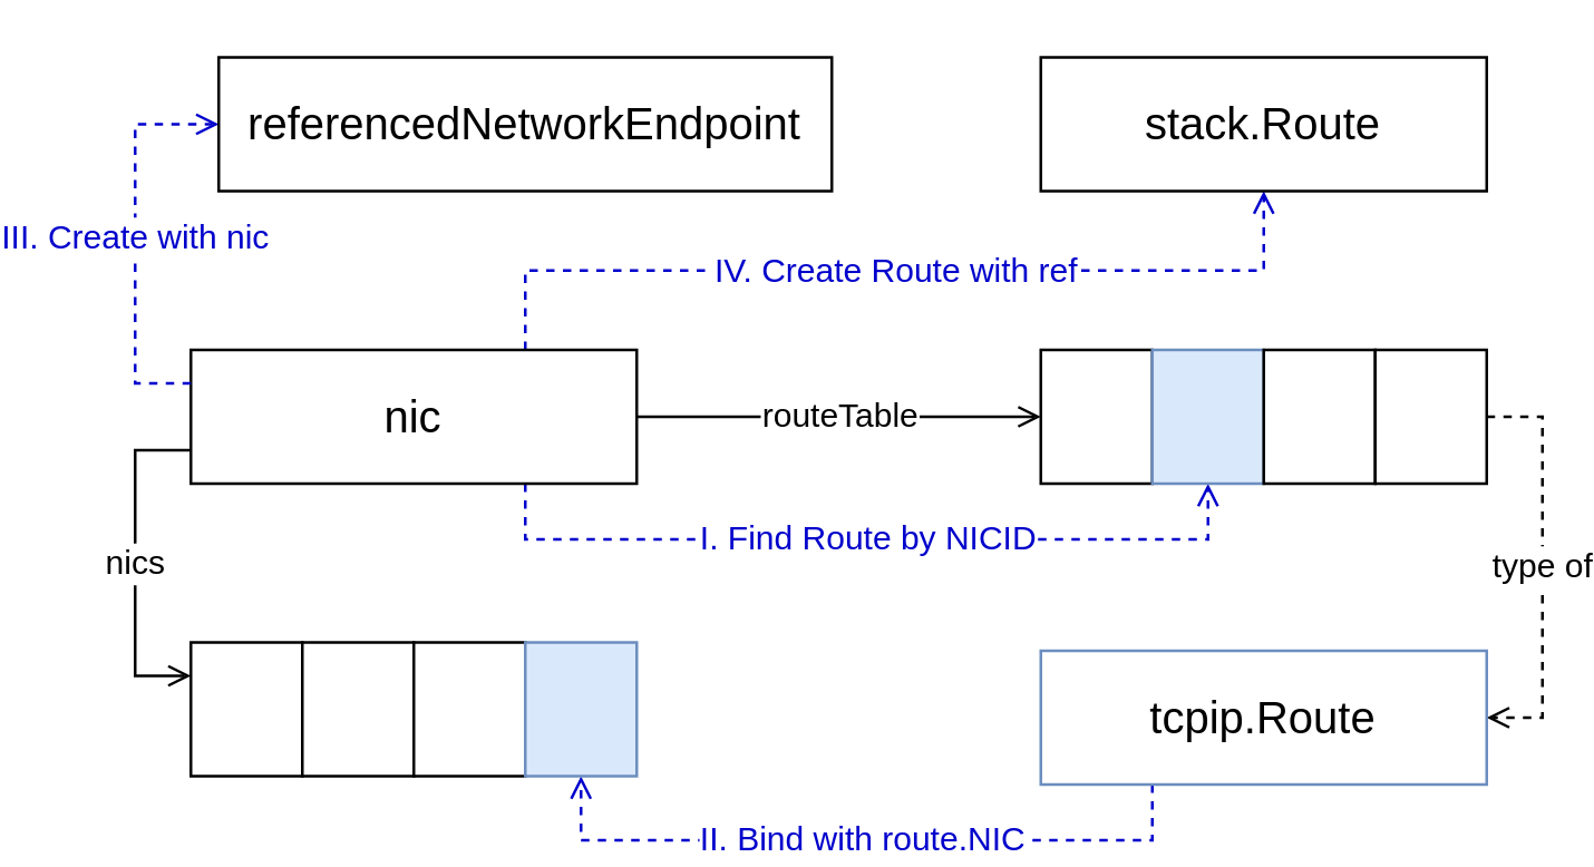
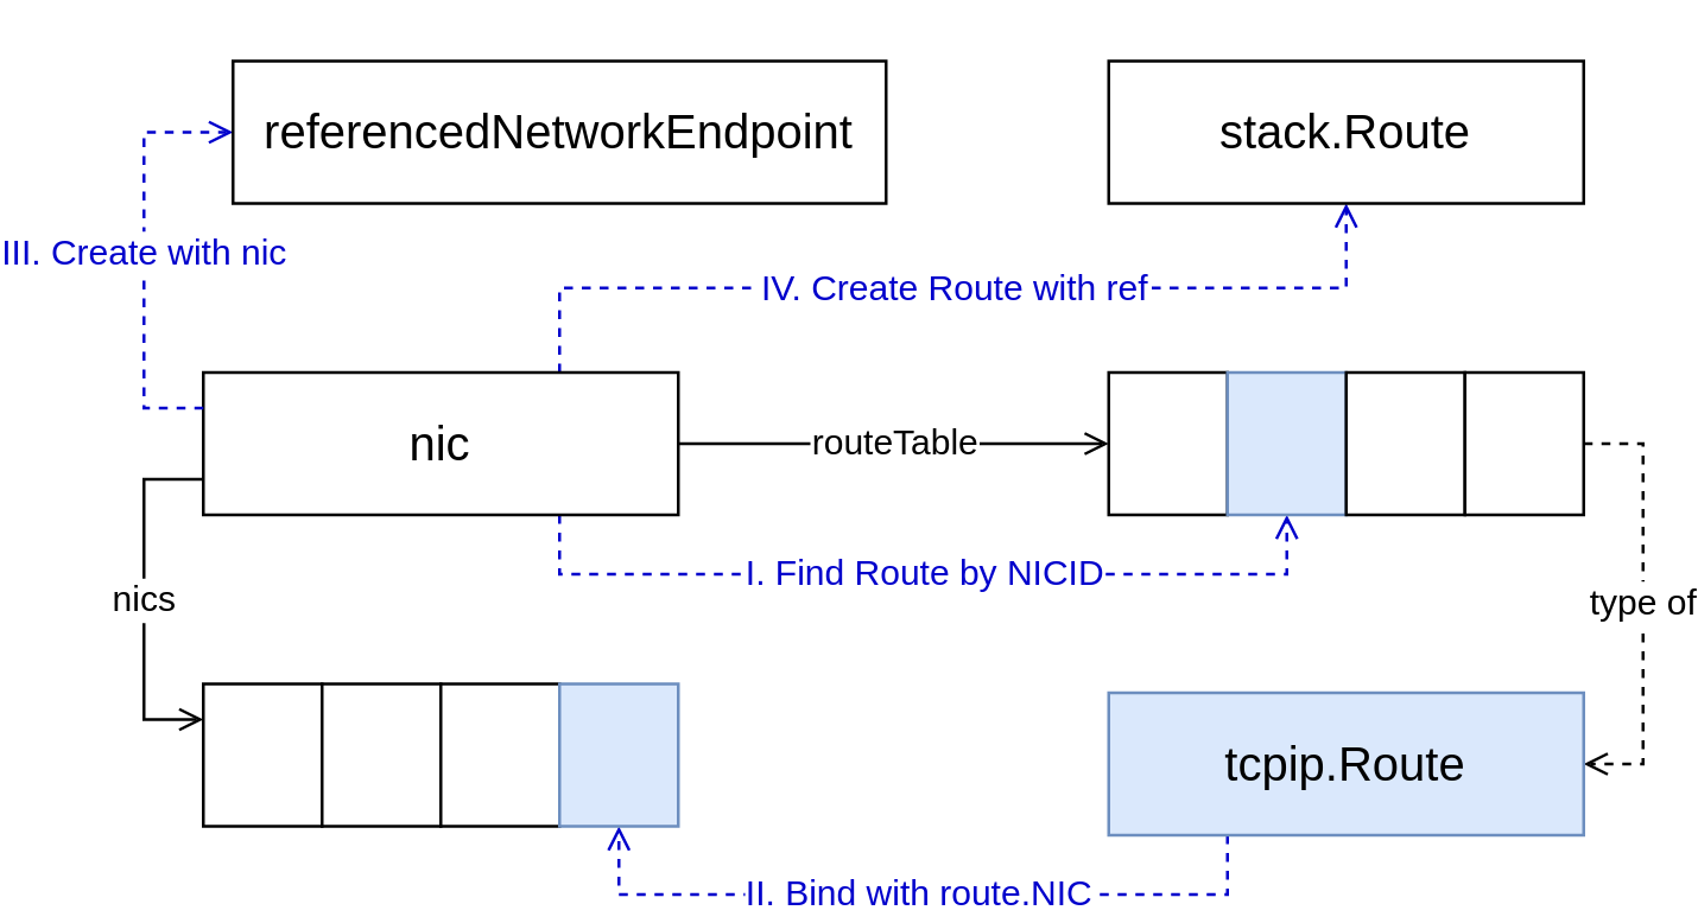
  <mxCell id="0" />
  <mxCell id="1" parent="0" />
  <mxCell id="2" value="routeTable" style="edgeStyle=orthogonalEdgeStyle;rounded=0;orthogonalLoop=1;jettySize=auto;html=1;fontSize=12;endArrow=open;endFill=0;" edge="1" parent="1" source="6" target="8"><mxGeometry relative="1" as="geometry" /></mxCell>
  <mxCell id="3" value="nics" style="edgeStyle=orthogonalEdgeStyle;rounded=0;orthogonalLoop=1;jettySize=auto;html=1;exitX=0;exitY=0.75;exitDx=0;exitDy=0;entryX=0;entryY=0.25;entryDx=0;entryDy=0;endArrow=open;endFill=0;fontSize=12;" edge="1" parent="1" source="6" target="14"><mxGeometry relative="1" as="geometry" /></mxCell>
  <mxCell id="4" value="I. Find Route by NICID" style="edgeStyle=orthogonalEdgeStyle;rounded=0;orthogonalLoop=1;jettySize=auto;html=1;exitX=0.75;exitY=1;exitDx=0;exitDy=0;entryX=0.5;entryY=1;entryDx=0;entryDy=0;endArrow=open;endFill=0;fontSize=12;dashed=1;strokeColor=#0000CC;fontColor=#0000CC;" edge="1" parent="1" source="6" target="9"><mxGeometry relative="1" as="geometry" /></mxCell>
  <mxCell id="5" value="IV. Create Route with ref" style="edgeStyle=orthogonalEdgeStyle;rounded=0;orthogonalLoop=1;jettySize=auto;html=1;exitX=0.75;exitY=0;exitDx=0;exitDy=0;entryX=0.5;entryY=1;entryDx=0;entryDy=0;dashed=1;endArrow=open;endFill=0;fontSize=12;strokeColor=#0000CC;fontColor=#0000CC;" edge="1" parent="1" source="6" target="20"><mxGeometry relative="1" as="geometry" /></mxCell>
  <mxCell id="6" value="nic" style="rounded=0;whiteSpace=wrap;html=1;fontSize=16;" vertex="1" parent="1"><mxGeometry x="20" y="125" width="160" height="48" as="geometry" /></mxCell>
  <mxCell id="7" value="type of" style="edgeStyle=orthogonalEdgeStyle;rounded=0;orthogonalLoop=1;jettySize=auto;html=1;exitX=1;exitY=0.5;exitDx=0;exitDy=0;entryX=1;entryY=0.5;entryDx=0;entryDy=0;endArrow=open;endFill=0;fontSize=12;dashed=1;" edge="1" parent="1" source="11" target="13"><mxGeometry relative="1" as="geometry" /></mxCell>
  <mxCell id="8" value="" style="rounded=0;whiteSpace=wrap;html=1;fontSize=16;" vertex="1" parent="1"><mxGeometry x="325" y="125" width="40" height="48" as="geometry" /></mxCell>
  <mxCell id="9" value="" style="rounded=0;whiteSpace=wrap;html=1;fontSize=16;fillColor=#dae8fc;strokeColor=#6c8ebf;" vertex="1" parent="1"><mxGeometry x="365" y="125" width="40" height="48" as="geometry" /></mxCell>
  <mxCell id="10" value="" style="rounded=0;whiteSpace=wrap;html=1;fontSize=16;" vertex="1" parent="1"><mxGeometry x="405" y="125" width="40" height="48" as="geometry" /></mxCell>
  <mxCell id="11" value="" style="rounded=0;whiteSpace=wrap;html=1;fontSize=16;" vertex="1" parent="1"><mxGeometry x="445" y="125" width="40" height="48" as="geometry" /></mxCell>
  <mxCell id="12" value="II. Bind with route.NIC" style="edgeStyle=orthogonalEdgeStyle;rounded=0;orthogonalLoop=1;jettySize=auto;html=1;exitX=0.25;exitY=1;exitDx=0;exitDy=0;entryX=0.5;entryY=1;entryDx=0;entryDy=0;dashed=1;endArrow=open;endFill=0;fontSize=12;strokeColor=#0000CC;fontColor=#0000CC;" edge="1" parent="1" source="13" target="18"><mxGeometry relative="1" as="geometry" /></mxCell>
- <mxCell id="13" value="tcpip.Route" style="rounded=0;whiteSpace=wrap;html=1;fontSize=16;fillColor=#ffffff;strokeColor=#6c8ebf;" vertex="1" parent="1"><mxGeometry x="325" y="233" width="160" height="48" as="geometry" /></mxCell>
+ <mxCell id="13" value="tcpip.Route" style="rounded=0;whiteSpace=wrap;html=1;fontSize=16;fillColor=#dae8fc;strokeColor=#6c8ebf;" vertex="1" parent="1"><mxGeometry x="325" y="233" width="160" height="48" as="geometry" /></mxCell>
  <mxCell id="14" value="" style="rounded=0;whiteSpace=wrap;html=1;fontSize=16;" vertex="1" parent="1"><mxGeometry x="20" y="230" width="40" height="48" as="geometry" /></mxCell>
  <mxCell id="15" value="" style="rounded=0;whiteSpace=wrap;html=1;fontSize=16;" vertex="1" parent="1"><mxGeometry x="60" y="230" width="40" height="48" as="geometry" /></mxCell>
  <mxCell id="16" value="" style="rounded=0;whiteSpace=wrap;html=1;fontSize=16;" vertex="1" parent="1"><mxGeometry x="100" y="230" width="40" height="48" as="geometry" /></mxCell>
  <mxCell id="17" value="III. Create with nic" style="edgeStyle=orthogonalEdgeStyle;rounded=0;orthogonalLoop=1;jettySize=auto;html=1;exitX=0;exitY=0.25;exitDx=0;exitDy=0;entryX=0;entryY=0.5;entryDx=0;entryDy=0;endArrow=open;endFill=0;fontSize=12;dashed=1;strokeColor=#0000CC;fontColor=#0000CC;" edge="1" parent="1" source="6" target="19"><mxGeometry relative="1" as="geometry" /></mxCell>
  <mxCell id="18" value="" style="rounded=0;whiteSpace=wrap;html=1;fontSize=16;fillColor=#dae8fc;strokeColor=#6c8ebf;" vertex="1" parent="1"><mxGeometry x="140" y="230" width="40" height="48" as="geometry" /></mxCell>
  <mxCell id="19" value="referencedNetworkEndpoint" style="rounded=0;whiteSpace=wrap;html=1;fontSize=16;" vertex="1" parent="1"><mxGeometry x="30" y="20" width="220" height="48" as="geometry" /></mxCell>
  <mxCell id="20" value="stack.Route" style="rounded=0;whiteSpace=wrap;html=1;fontSize=16;" vertex="1" parent="1"><mxGeometry x="325" y="20" width="160" height="48" as="geometry" /></mxCell>
